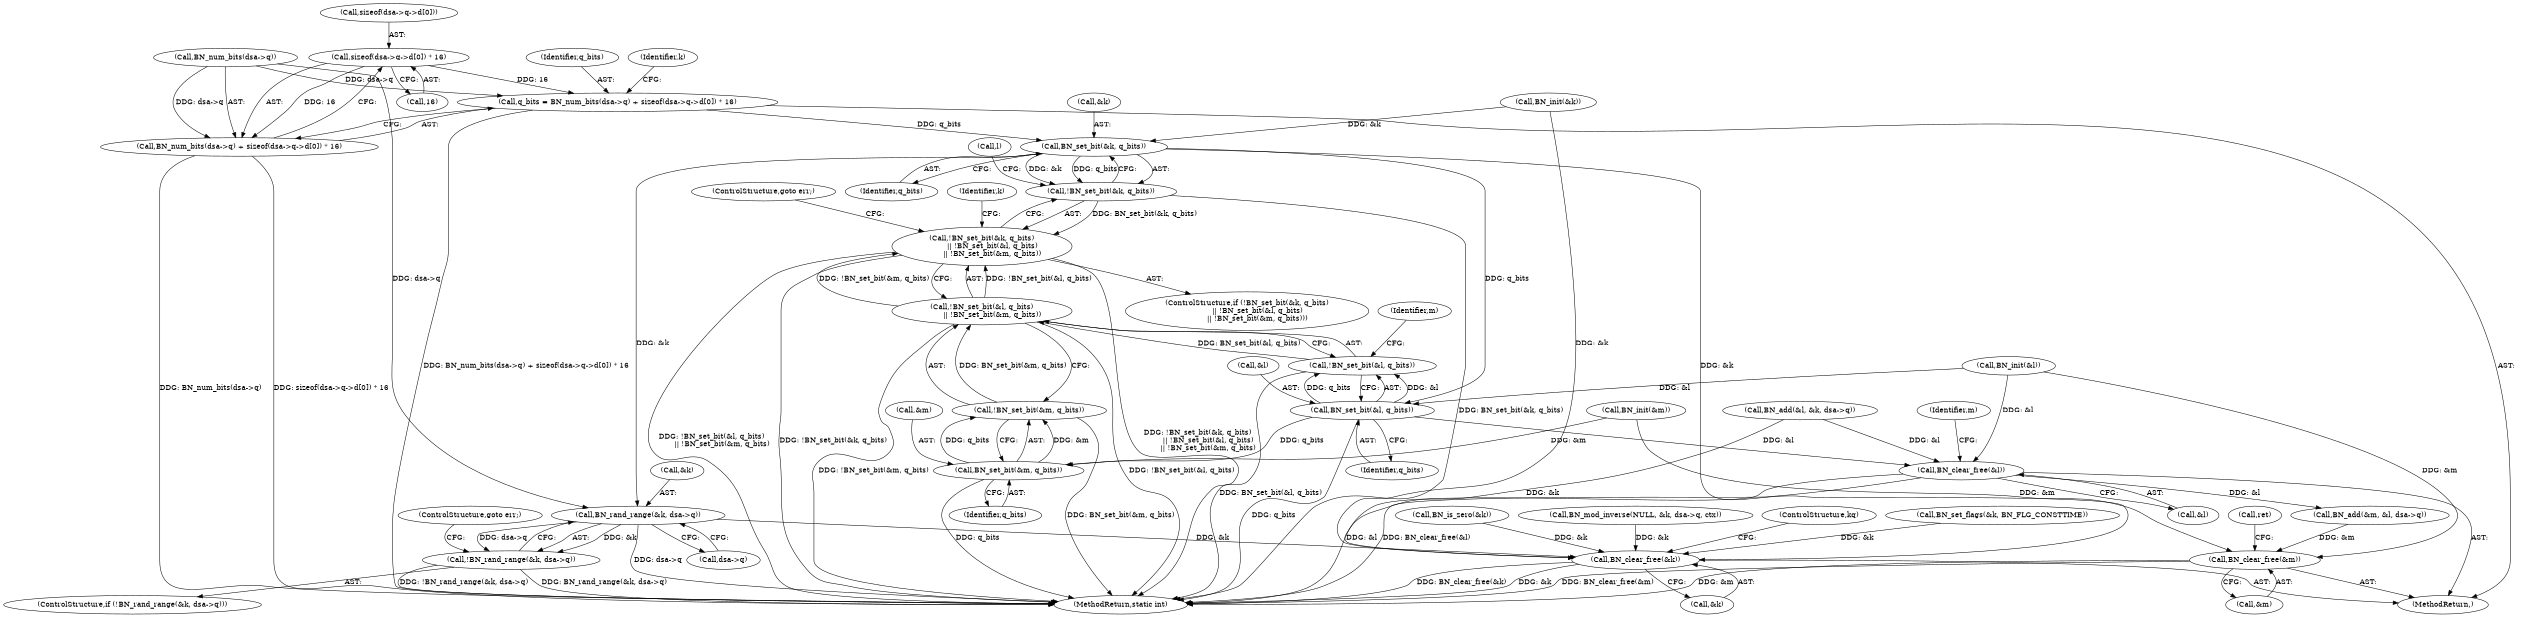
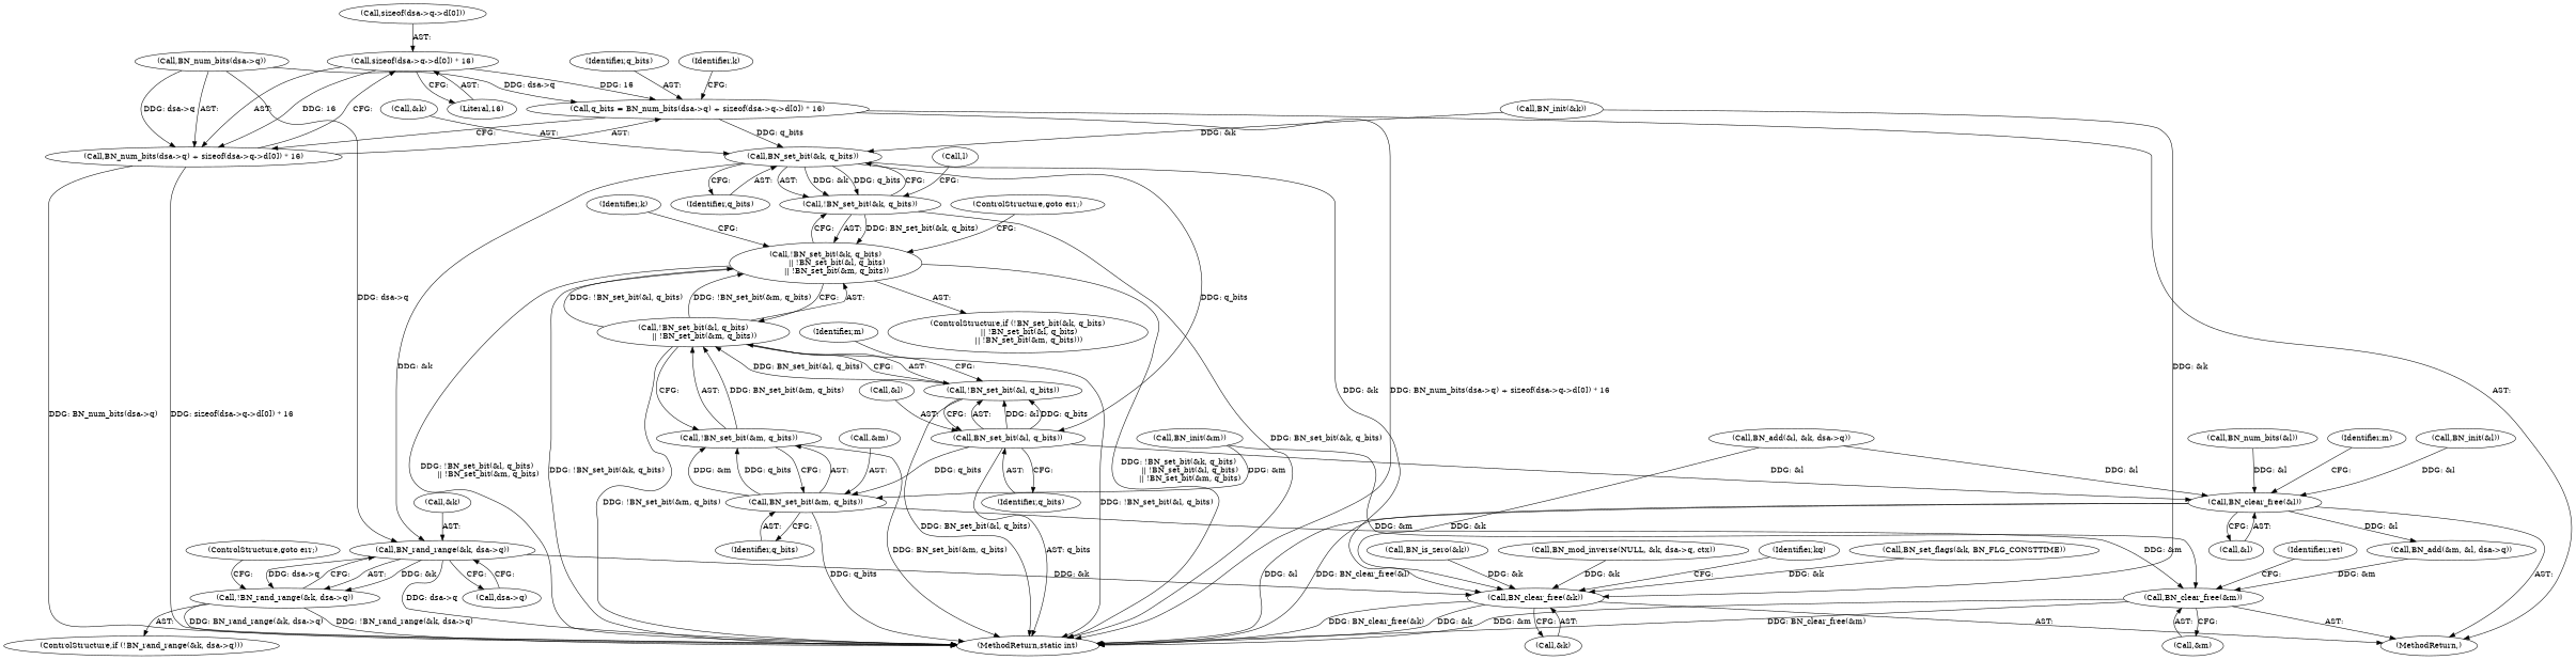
  digraph {
    n1 [label="(Call,sizeof(dsa->q->d[0]) * 16)"]
    n2 [label="(Call,q_bits = BN_num_bits(dsa->q) + sizeof(dsa->q->d[0]) * 16)"]
    n3 [label="(Call,BN_num_bits(dsa->q) + sizeof(dsa->q->d[0]) * 16)"]
-   n4 [label="(Call,16)"]
+   n4 [label="(Literal,16)"]
    n5 [label="(Call,BN_set_bit(&k, q_bits))"]
    n6 [label="(MethodReturn,static int)"]
    n7 [label="(MethodReturn,)"]
    n8 [label="(Call,!BN_set_bit(&k, q_bits))"]
    n9 [label="(Call,BN_set_bit(&l, q_bits))"]
    n10 [label="(Call,BN_rand_range(&k, dsa->q))"]
    n11 [label="(Call,BN_clear_free(&k))"]
    n12 [label="(Identifier,q_bits)"]
    n13 [label="(Call,!BN_set_bit(&k, q_bits)\n         || !BN_set_bit(&l, q_bits)\n         || !BN_set_bit(&m, q_bits))"]
    n14 [label="(Call,!BN_set_bit(&l, q_bits))"]
    n15 [label="(Call,BN_set_bit(&m, q_bits))"]
    n16 [label="(Call,BN_clear_free(&l))"]
    n17 [label="(Identifier,q_bits)"]
    n18 [label="(Call,!BN_rand_range(&k, dsa->q))"]
    n19 [label="(Call,dsa->q)"]
    n20 [label="(Call,&k)"]
    n21 [label="(Call,!BN_set_bit(&l, q_bits)\n         || !BN_set_bit(&m, q_bits))"]
    n22 [label="(ControlStructure,if (!BN_set_bit(&k, q_bits)\n         || !BN_set_bit(&l, q_bits)\n         || !BN_set_bit(&m, q_bits)))"]
    n23 [label="(Call,!BN_set_bit(&m, q_bits))"]
    n24 [label="(Call,BN_clear_free(&m))"]
    n25 [label="(Identifier,q_bits)"]
    n26 [label="(Call,&l)"]
    n27 [label="(Call,BN_add(&m, &l, dsa->q))"]
    n28 [label="(Call,&m)"]
    n29 [label="(ControlStructure,if (!BN_rand_range(&k, dsa->q)))"]
    n30 [label="(Identifier,q_bits)"]
    n31 [label="(Identifier,m)"]
    n32 [label="(ControlStructure,goto err;)"]
    n33 [label="(Identifier,k)"]
+   n34 [label="(Call,BN_num_bits(&l))"]
    n35 [label="(Identifier,m)"]
    n36 [label="(Call,&m)"]
    n37 [label="(Call,l)"]
    n38 [label="(Call,BN_init(&k))"]
    n39 [label="(Call,BN_is_zero(&k))"]
    n40 [label="(Call,&l)"]
    n41 [label="(Call,BN_num_bits(dsa->q))"]
    n42 [label="(Identifier,k)"]
    n43 [label="(Call,BN_mod_inverse(NULL, &k, dsa->q, ctx))"]
    n44 [label="(Call,&k)"]
    n45 [label="(Call,BN_init(&m))"]
    n46 [label="(Call,sizeof(dsa->q->d[0]))"]
-   n47 [label="(ControlStructure,kq)"]
+   n47 [label="(Identifier,kq)"]
    n48 [label="(Call,BN_set_flags(&k, BN_FLG_CONSTTIME))"]
    n49 [label="(ControlStructure,goto err;)"]
    n50 [label="(Call,BN_init(&l))"]
    n51 [label="(Call,BN_add(&l, &k, dsa->q))"]
-   n52 [label="(Call,ret)"]
+   n52 [label="(Identifier,ret)"]
    n53 [label="(Call,&k)"]
    n1 -> n2 [label="DDG: 16"]
    n1 -> n3 [label="AST: "]
    n1 -> n3 [label="DDG: 16"]
    n1 -> n4 [label="CFG: "]
    n2 -> n3 [label="CFG: "]
    n2 -> n5 [label="DDG: q_bits"]
    n2 -> n6 [label="DDG: BN_num_bits(dsa->q) + sizeof(dsa->q->d[0]) * 16"]
    n2 -> n7 [label="AST: "]
    n3 -> n1 [label="CFG: "]
    n3 -> n2 [label="AST: "]
    n3 -> n6 [label="DDG: BN_num_bits(dsa->q)"]
    n3 -> n6 [label="DDG: sizeof(dsa->q->d[0]) * 16"]
    n4 -> n1 [label="AST: "]
    n5 -> n8 [label="AST: "]
    n5 -> n8 [label="DDG: &k"]
    n5 -> n8 [label="DDG: q_bits"]
    n5 -> n9 [label="DDG: q_bits"]
    n5 -> n10 [label="DDG: &k"]
    n5 -> n11 [label="DDG: &k"]
    n5 -> n12 [label="CFG: "]
    n8 -> n5 [label="CFG: "]
    n8 -> n6 [label="DDG: BN_set_bit(&k, q_bits)"]
    n8 -> n13 [label="AST: "]
    n8 -> n13 [label="DDG: BN_set_bit(&k, q_bits)"]
-   n9 -> n6 [label="DDG: q_bits"]
+   n9 -> n6 [label="AST: q_bits"]
    n9 -> n14 [label="AST: "]
    n9 -> n14 [label="DDG: &l"]
    n9 -> n14 [label="DDG: q_bits"]
    n9 -> n15 [label="DDG: q_bits"]
    n9 -> n16 [label="DDG: &l"]
    n9 -> n17 [label="CFG: "]
    n10 -> n6 [label="DDG: dsa->q"]
    n10 -> n11 [label="DDG: &k"]
    n10 -> n18 [label="AST: "]
    n10 -> n18 [label="DDG: &k"]
    n10 -> n18 [label="DDG: dsa->q"]
    n10 -> n19 [label="CFG: "]
    n11 -> n6 [label="DDG: BN_clear_free(&k)"]
    n11 -> n6 [label="DDG: &k"]
    n11 -> n7 [label="AST: "]
    n11 -> n20 [label="CFG: "]
    n12 -> n5 [label="AST: "]
    n13 -> n6 [label="DDG: !BN_set_bit(&l, q_bits)\n         || !BN_set_bit(&m, q_bits)"]
    n13 -> n6 [label="DDG: !BN_set_bit(&k, q_bits)"]
    n13 -> n6 [label="DDG: !BN_set_bit(&k, q_bits)\n         || !BN_set_bit(&l, q_bits)\n         || !BN_set_bit(&m, q_bits)"]
    n13 -> n8 [label="CFG: "]
    n13 -> n21 [label="CFG: "]
    n13 -> n22 [label="AST: "]
    n14 -> n6 [label="DDG: BN_set_bit(&l, q_bits)"]
    n14 -> n9 [label="CFG: "]
    n14 -> n21 [label="AST: "]
    n14 -> n21 [label="DDG: BN_set_bit(&l, q_bits)"]
    n15 -> n6 [label="DDG: q_bits"]
    n15 -> n23 [label="AST: "]
    n15 -> n23 [label="DDG: &m"]
    n15 -> n23 [label="DDG: q_bits"]
-   n50 -> n24 [label="DDG: &m"]
+   n15 -> n24 [label="DDG: &m"]
    n15 -> n25 [label="CFG: "]
    n16 -> n6 [label="DDG: &l"]
    n16 -> n6 [label="DDG: BN_clear_free(&l)"]
    n16 -> n7 [label="AST: "]
    n16 -> n26 [label="CFG: "]
    n16 -> n27 [label="DDG: &l"]
    n17 -> n9 [label="AST: "]
    n18 -> n6 [label="DDG: BN_rand_range(&k, dsa->q)"]
    n18 -> n6 [label="DDG: !BN_rand_range(&k, dsa->q)"]
    n18 -> n10 [label="CFG: "]
    n18 -> n29 [label="AST: "]
    n19 -> n10 [label="CFG: "]
    n20 -> n11 [label="AST: "]
    n21 -> n6 [label="DDG: !BN_set_bit(&m, q_bits)"]
    n21 -> n6 [label="DDG: !BN_set_bit(&l, q_bits)"]
    n21 -> n13 [label="AST: "]
    n21 -> n13 [label="DDG: !BN_set_bit(&l, q_bits)"]
    n21 -> n13 [label="DDG: !BN_set_bit(&m, q_bits)"]
    n21 -> n14 [label="CFG: "]
    n21 -> n23 [label="CFG: "]
    n23 -> n6 [label="DDG: BN_set_bit(&m, q_bits)"]
    n23 -> n15 [label="CFG: "]
    n23 -> n21 [label="AST: "]
    n23 -> n21 [label="DDG: BN_set_bit(&m, q_bits)"]
    n24 -> n6 [label="DDG: BN_clear_free(&m)"]
    n24 -> n6 [label="DDG: &m"]
    n24 -> n7 [label="AST: "]
    n24 -> n28 [label="CFG: "]
    n25 -> n15 [label="AST: "]
    n26 -> n16 [label="AST: "]
    n27 -> n24 [label="DDG: &m"]
    n28 -> n24 [label="AST: "]
    n30 -> n2 [label="AST: "]
    n31 -> n14 [label="CFG: "]
    n32 -> n13 [label="CFG: "]
    n33 -> n2 [label="CFG: "]
+   n34 -> n16 [label="DDG: &l"]
    n35 -> n16 [label="CFG: "]
    n36 -> n15 [label="AST: "]
    n37 -> n8 [label="CFG: "]
    n38 -> n5 [label="DDG: &k"]
    n38 -> n11 [label="DDG: &k"]
    n39 -> n11 [label="DDG: &k"]
    n40 -> n9 [label="AST: "]
    n41 -> n2 [label="DDG: dsa->q"]
    n41 -> n3 [label="AST: "]
    n41 -> n3 [label="DDG: dsa->q"]
    n41 -> n10 [label="DDG: dsa->q"]
    n42 -> n13 [label="CFG: "]
    n43 -> n11 [label="DDG: &k"]
    n44 -> n5 [label="AST: "]
    n45 -> n15 [label="DDG: &m"]
    n45 -> n24 [label="DDG: &m"]
    n46 -> n1 [label="AST: "]
    n47 -> n11 [label="CFG: "]
    n48 -> n11 [label="DDG: &k"]
    n49 -> n18 [label="CFG: "]
-   n50 -> n9 [label="DDG: &l"]
    n50 -> n16 [label="DDG: &l"]
    n51 -> n11 [label="DDG: &k"]
    n51 -> n16 [label="DDG: &l"]
    n52 -> n24 [label="CFG: "]
    n53 -> n10 [label="AST: "]
  }
